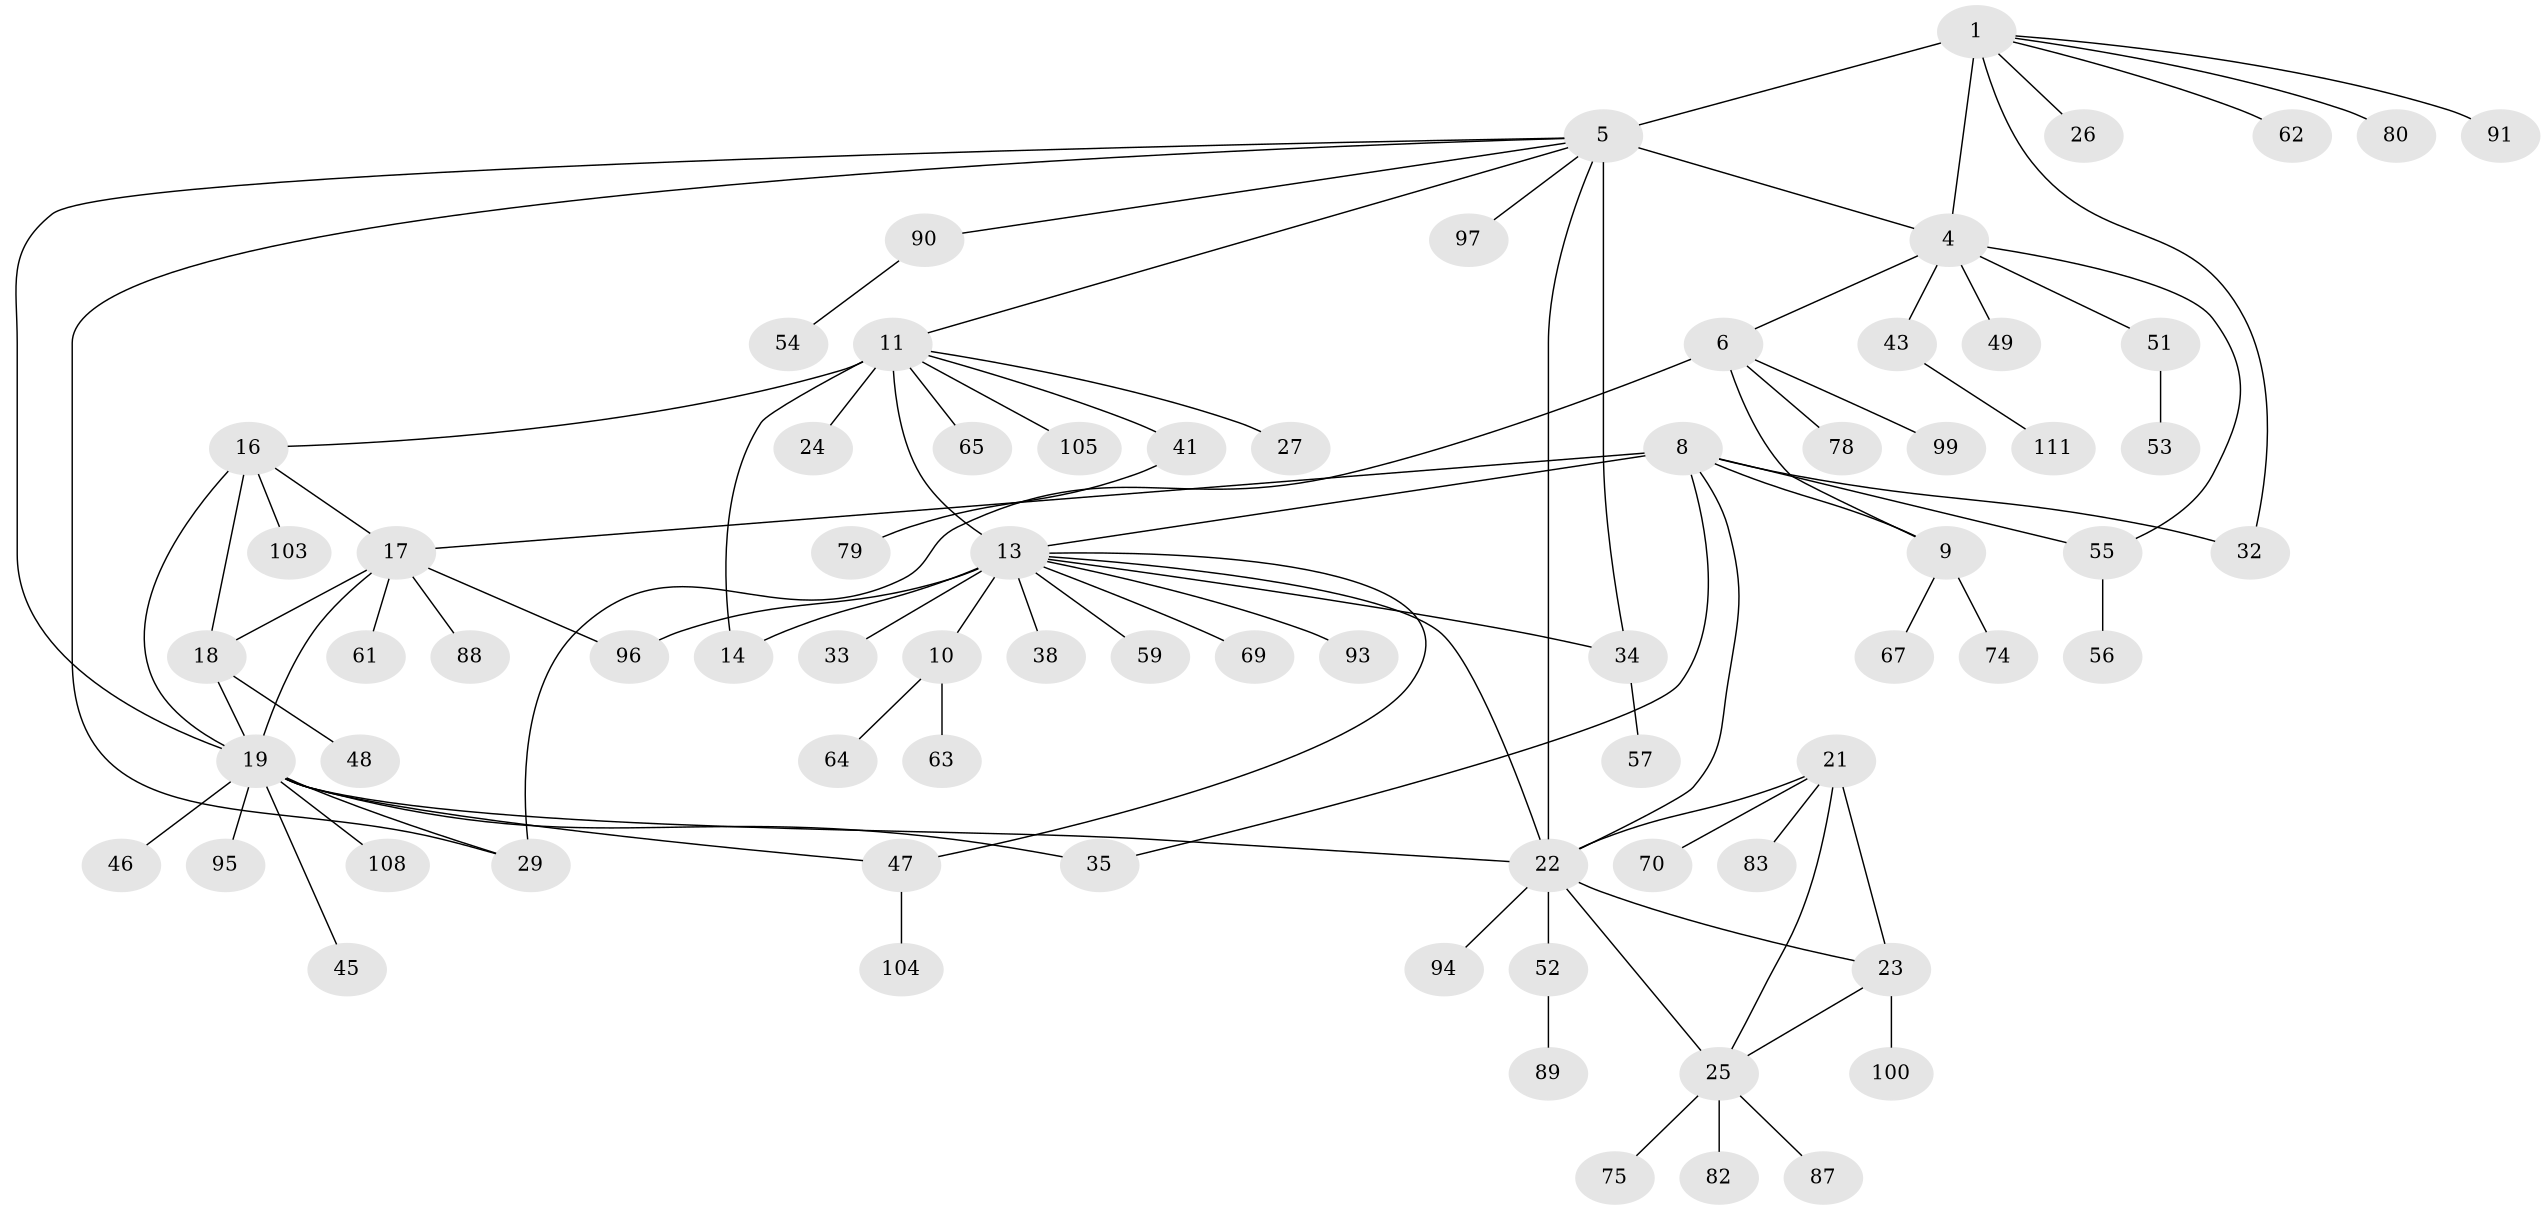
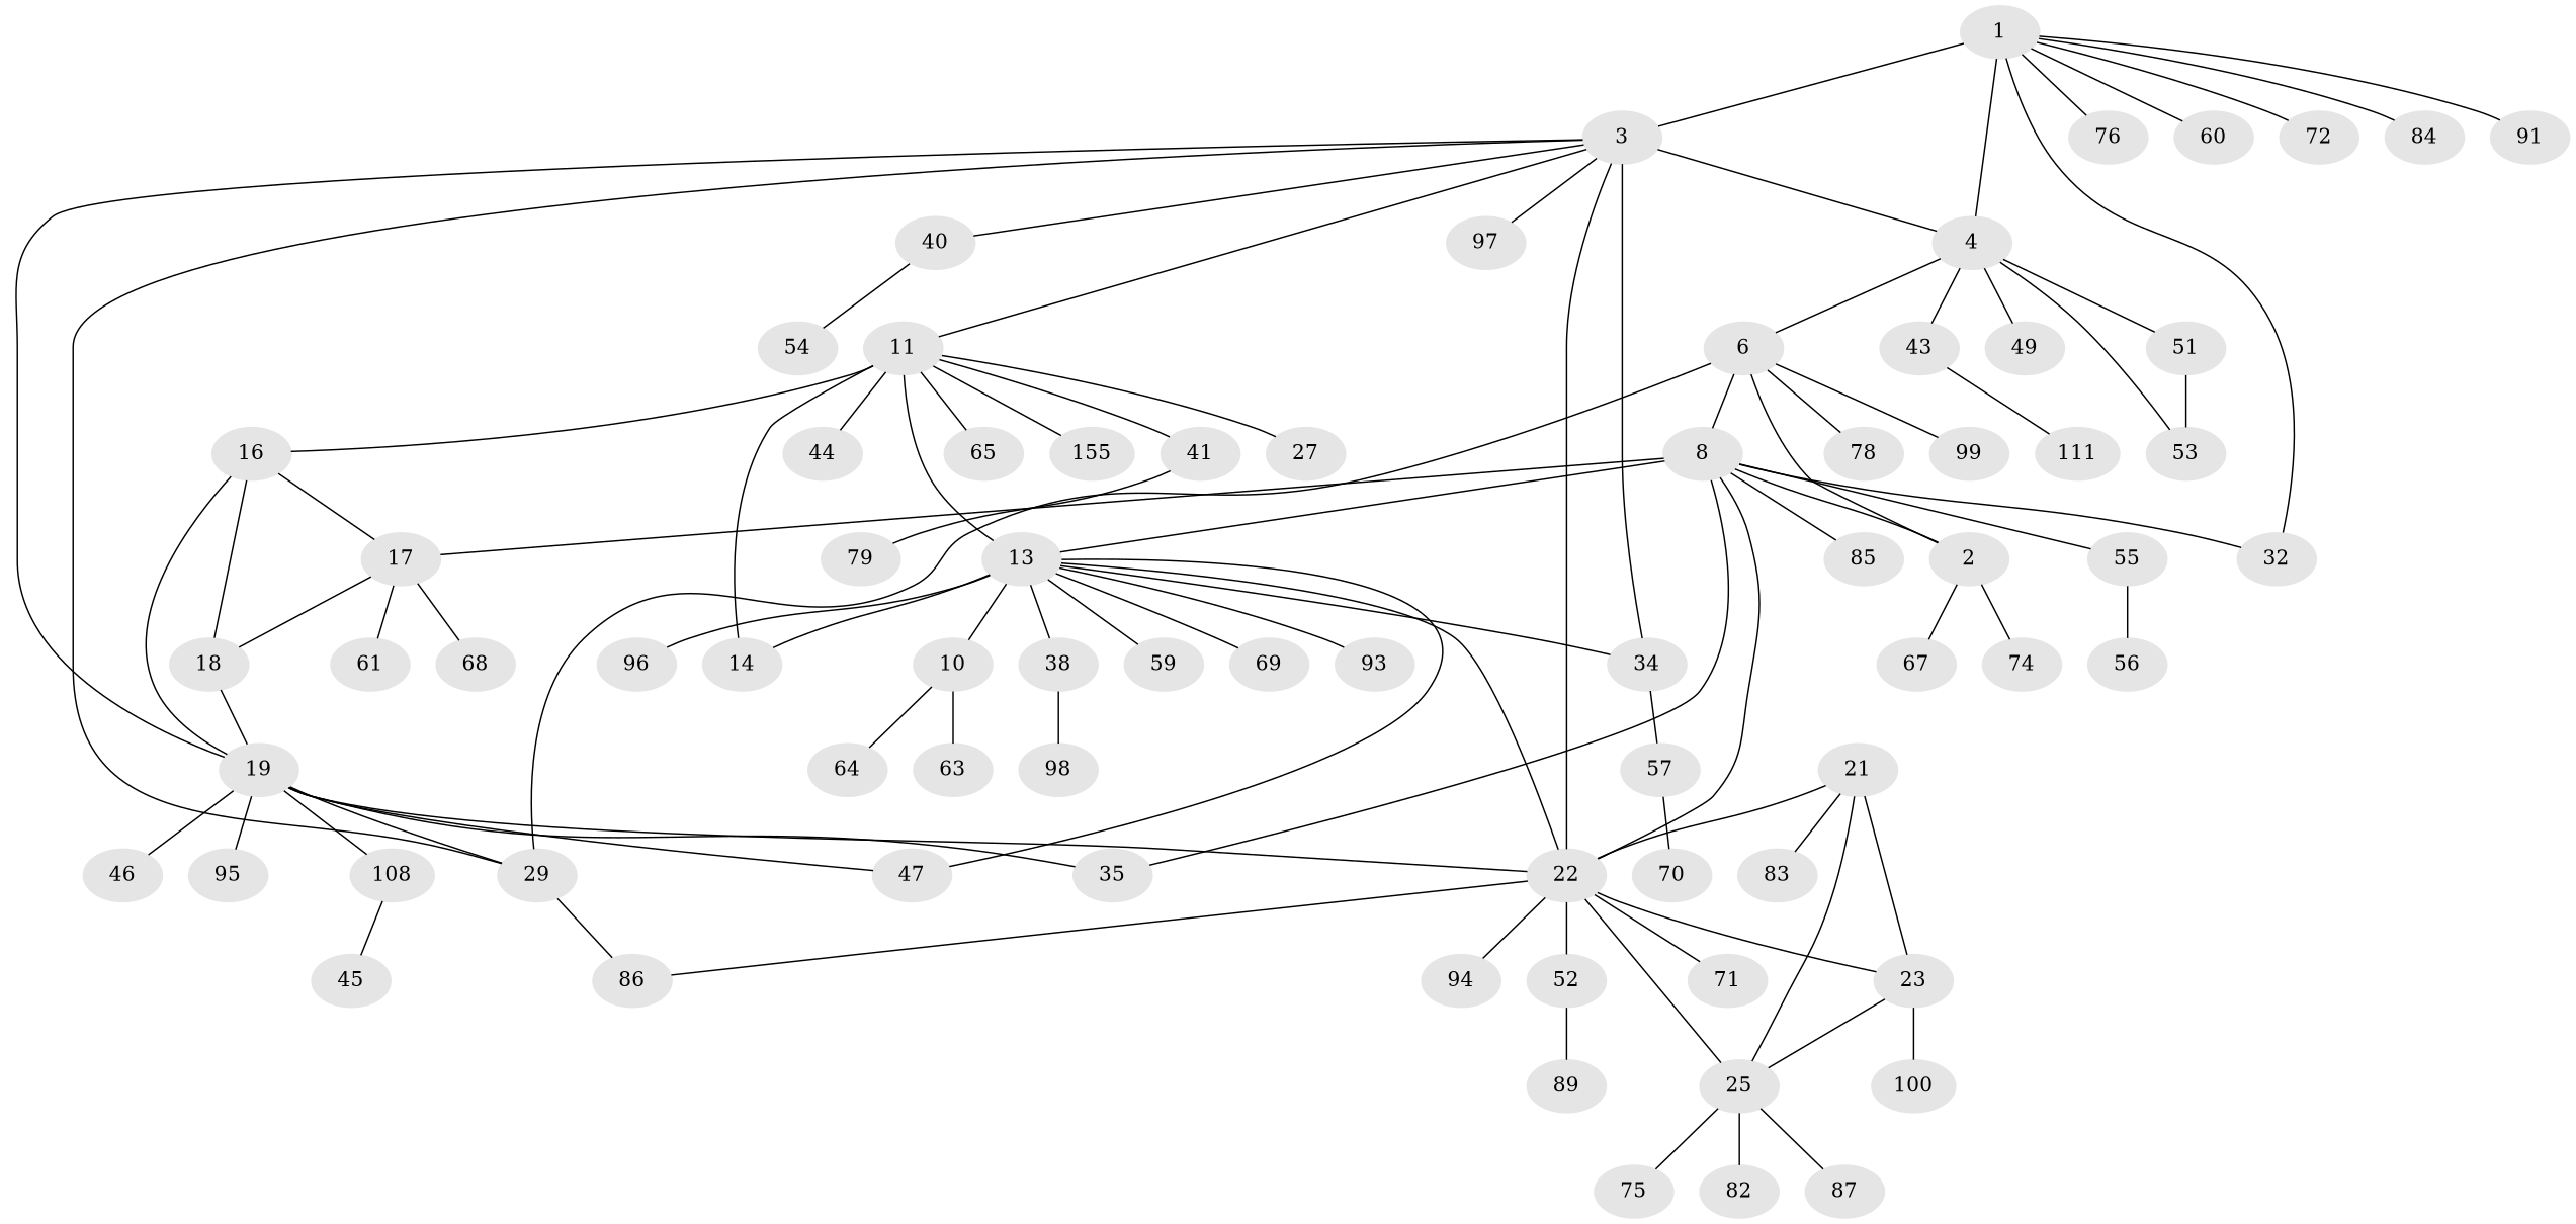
  graph {
    node [color=gray90 style=filled]
    1 [super="+2"]
-   3 [super="+5" label=5]
+   3 [super="+5"]
    4 [super="+107"]
-   26
+   26 [label=76]
    32
-   62
-   84 [label=80]
+   60 [super="+80"]
+   62 [label=72]
+   84
    91
    11 [super="+12"]
    19 [super="+102"]
    22 [super="+24"]
    29 [super="+106"]
    34
-   40 [super="+77" label=90]
+   40 [super="+77"]
    97
    6 [super="+7"]
    43 [super="+75"]
    49
    51
    55 [super="+68"]
    13 [super="+15"]
    14
    16 [super="+20"]
    27
    41 [super="+92"]
-   44 [label=24]
+   44
    65
-   105
+   105 [label=155]
    35
    47 [super="+58"]
    45
    46
    95
    108
    23 [super="+37"]
    25 [super="+73"]
    n38 [label=52 super="+110"]
+   71
+   86 [super="+90"]
    94
    57
    54 [super="+101"]
    8 [super="+10"]
-   9 [super="+39"]
+   9 [super="+39" label=2]
    78
    99
    111
    53
    56 [super="+81"]
    17 [super="+52"]
+   85
    67
    74
    n55 [label=10 super="+50"]
-   33
    38
    59
    69
    93
    96
    18 [super="+36"]
    61 [super="+76"]
-   88
-   103
+   88 [label=68]
    79
    63
    64
-   104
+   98
    70
-   48 [super="+66"]
    21
    83
    100
    n76 [label=75]
    82
    87
    89 [super="+109"]
    1 -- 3 [weight=4]
    1 -- 4 [weight=2]
    1 -- 26
    1 -- 32
+   1 -- 60
    1 -- 62
    1 -- 84
    1 -- 91
    3 -- 4 [weight=2]
    3 -- 11
    3 -- 19
    3 -- 22
    3 -- 29
    3 -- 34
    3 -- 40
    3 -- 97
    4 -- 6
    4 -- 43
    4 -- 49
    4 -- 51
-   4 -- 55
+   4 -- 53
    11 -- 13 [weight=4]
    11 -- 14 [weight=2]
    11 -- 16
    11 -- 27
    11 -- 41
    11 -- 44
    11 -- 65
    11 -- 105
    19 -- 22
    19 -- 29
    19 -- 35
    19 -- 47
-   19 -- 45
+   108 -- 45
    19 -- 46
    19 -- 95
    19 -- 108
    22 -- 23 [weight=2]
    22 -- 25 [weight=2]
    22 -- n38
+   22 -- 71
+   22 -- 86
    22 -- 94
+   29 -- 86
    34 -- 57
    40 -- 54
    6 -- 29
+   6 -- 8 [weight=4]
    6 -- 9 [weight=2]
    6 -- 78
    6 -- 99
    43 -- 111
    51 -- 53
    55 -- 56
    13 -- 22
    13 -- 34
    13 -- 14 [weight=2]
    13 -- 47
    13 -- n55
-   13 -- 33
    13 -- 38
    13 -- 59
    13 -- 69
    13 -- 93
    13 -- 96
    16 -- 19 [weight=2]
    16 -- 17 [weight=2]
    16 -- 18 [weight=2]
-   16 -- 103
    41 -- 79
-   47 -- 104
    23 -- 25
    23 -- 100
    25 -- n76
    25 -- 82
    25 -- 87
    n38 -- 89
-   21 -- 70
+   57 -- 70
    8 -- 32
    8 -- 22
    8 -- 55
    8 -- 13
    8 -- 35
    8 -- 9 [weight=2]
    8 -- 17
+   8 -- 85
    9 -- 67
    9 -- 74
-   17 -- 19
-   17 -- 96
    17 -- 18
    17 -- 61
    17 -- 88
    n55 -- 63
    n55 -- 64
+   38 -- 98
    18 -- 19
-   18 -- 48
    21 -- 22 [weight=2]
    21 -- 23
    21 -- 25
    21 -- 83
  }
